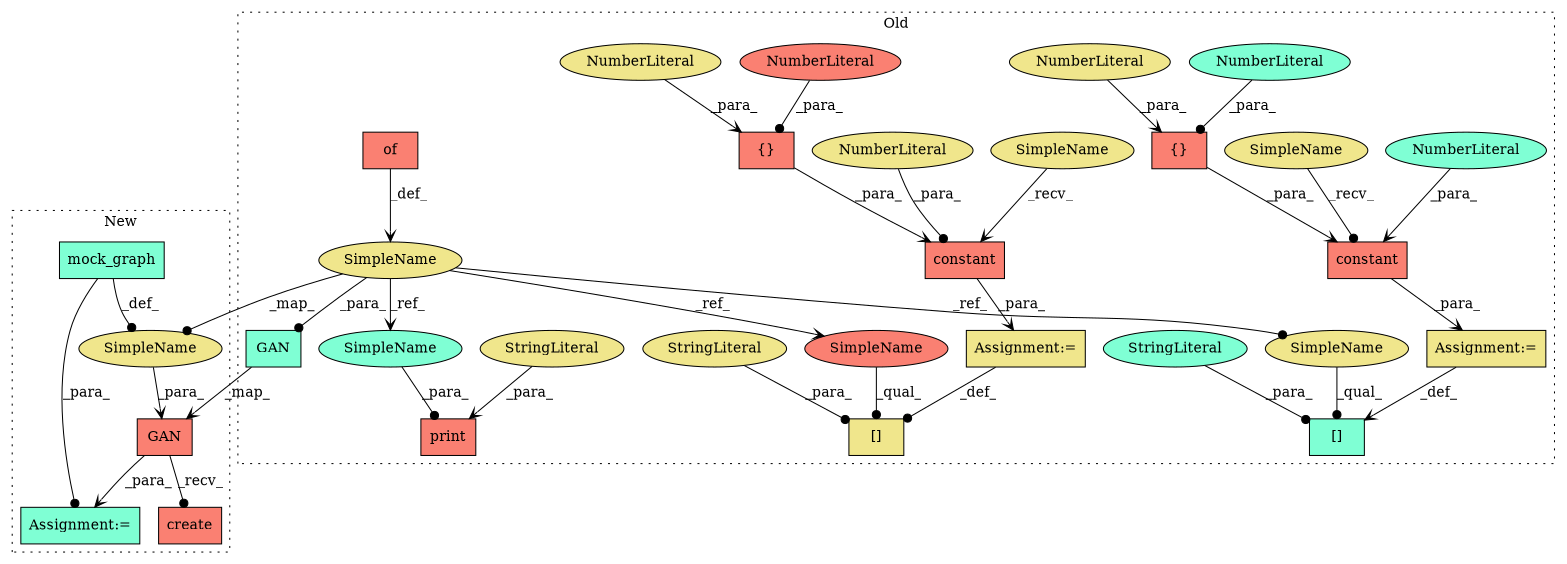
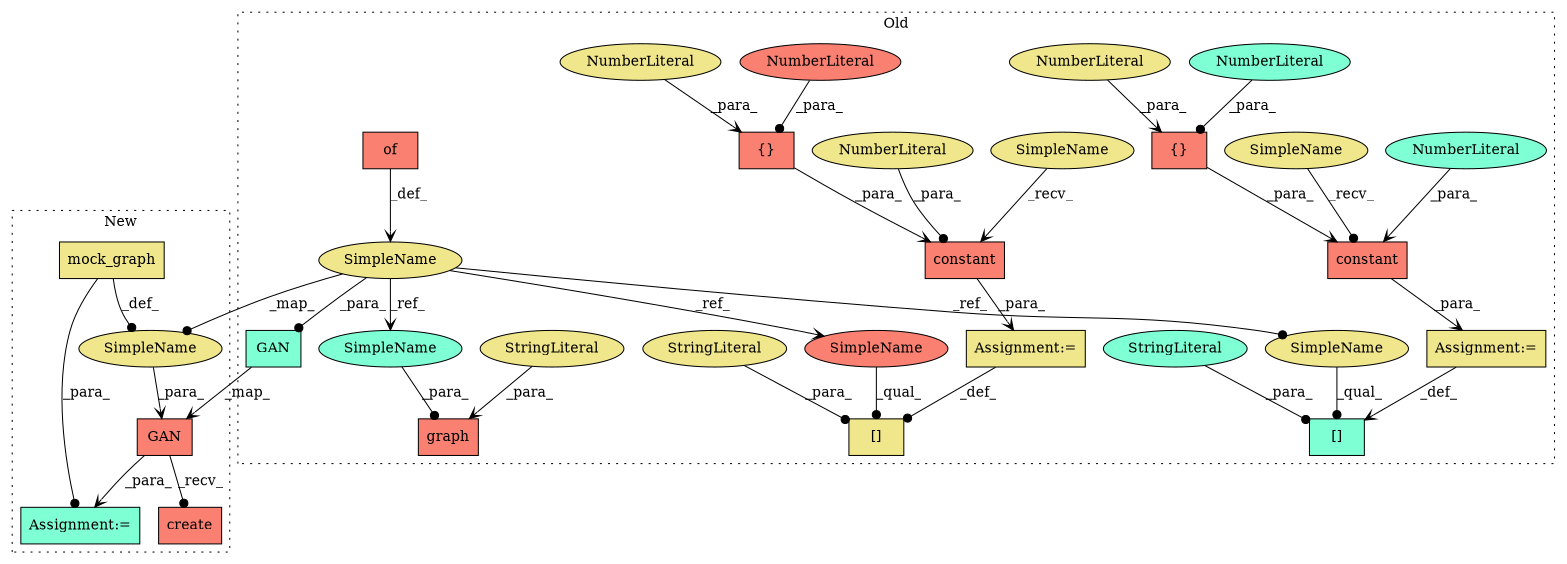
  digraph {
    node [a=32 fillcolor=khaki l=1 shape=ellipse style=filled]
    edge [arrowhead=vee]
    n1 [fillcolor=salmon l=4 label=of s=876 shape=box]
    n2 [a=2 l="6,1" label="[]" s="949,963" shape=box]
    n3 [a=4 fillcolor=salmon l="1,1" label="{}" s="996,1000" shape=box]
    n4 [a=34 fillcolor=salmon label=NumberLiteral s=997]
    n5 [a=2 fillcolor=aquamarine l="6,1" label="[]" s="888,902" shape=box]
    n6 [a=4 fillcolor=salmon l="1,1" label="{}" s="935,939" shape=box]
    n7 [a=34 fillcolor=aquamarine label=NumberLiteral s=938]
    n8 [a=34 label=NumberLiteral s=936]
    n9 [a=34 label=NumberLiteral s=999]
-   n10 [fillcolor=salmon l="6,1" label=print s="1010,1030" shape=box]
+   n10 [fillcolor=salmon l="6,1" label="graph" s="1010,1030" shape=box]
    n11 [fillcolor=salmon l="9,1" label=constant s="976,1001" shape=box]
    n12 [a=34 label=NumberLiteral s=985]
    n13 [fillcolor=salmon l="9,1" label=constant s="915,940" shape=box]
    n14 [a=34 fillcolor=aquamarine label=NumberLiteral s=924]
    n15 [a=42 l=5 label=SimpleName s=866]
    n16 [a=45 l=8 label=StringLiteral s=1016]
    n17 [a=45 fillcolor=aquamarine l=8 label=StringLiteral s=894]
    n18 [a=45 l=8 label=StringLiteral s=955]
    n19 [a=7 label="Assignment:=" s=903 shape=box]
    n20 [fillcolor=aquamarine l="4,1" label=GAN s="1065,1074" shape=box]
    n21 [a=7 label="Assignment:=" s=964 shape=box]
    n22 [a=42 l=10 label=SimpleName s=904]
    n23 [a=42 l=10 label=SimpleName s=965]
    n24 [a=42 fillcolor=aquamarine l=5 label=SimpleName s=1025]
    n25 [a=42 fillcolor=salmon l=5 label=SimpleName s=949]
    n26 [a=42 l=5 label=SimpleName s=888]
-   n27 [fillcolor=aquamarine l=12 label=mock_graph s=946 shape=box]
+   n27 [l=12 label=mock_graph s=946 shape=box]
    n28 [a=42 l=5 label=SimpleName s=940]
    n29 [fillcolor=salmon l=8 label=create s=1001 shape=box]
    n30 [fillcolor=salmon l="4,1" label=GAN s="979,988" shape=box]
    n31 [a=7 fillcolor=aquamarine label="Assignment:=" s=1021 shape=box]
    subgraph cluster_1 {
      label=Old
      style=dotted
      n1
      n2
      n3
      n4
      n5
      n6
      n7
      n8
      n9
      n10
      n11
      n12
      n13
      n14
      n15
      n16
      n17
      n18
      n19
      n20
      n21
      n22
      n23
      n24
      n25
      n26
    }
    subgraph cluster_2 {
      label=New
      style=dotted
      n27
      n28
      n29
      n30
      n31
    }
    n1 -> n15 [label=_def_]
    n3 -> n11 [label=_para_]
    n4 -> n3 [arrowhead=dot label=_para_]
    n6 -> n13 [label=_para_]
    n7 -> n6 [arrowhead=dot label=_para_]
    n8 -> n6 [label=_para_]
    n9 -> n3 [label=_para_]
    n11 -> n21 [label=_para_]
    n12 -> n11 [arrowhead=dot label=_para_]
    n13 -> n19 [label=_para_]
    n14 -> n13 [label=_para_]
    n15 -> n20 [arrowhead=dot label=_para_]
    n15 -> n24 [label=_ref_]
    n15 -> n25 [label=_ref_]
    n15 -> n26 [arrowhead=dot label=_ref_]
    n15 -> n28 [arrowhead=dot label=_map_]
    n16 -> n10 [label=_para_]
    n17 -> n5 [arrowhead=dot label=_para_]
    n18 -> n2 [arrowhead=dot label=_para_]
    n19 -> n5 [label=_def_]
    n20 -> n30 [label=_map_]
    n21 -> n2 [arrowhead=dot label=_def_]
    n22 -> n13 [arrowhead=dot label=_recv_]
    n23 -> n11 [label=_recv_]
    n24 -> n10 [arrowhead=dot label=_para_]
    n25 -> n2 [arrowhead=dot label=_qual_]
    n26 -> n5 [arrowhead=dot label=_qual_]
    n27 -> n28 [arrowhead=dot label=_def_]
    n27 -> n31 [arrowhead=dot label=_para_]
    n28 -> n30 [label=_para_]
    n30 -> n29 [arrowhead=dot label=_recv_]
    n30 -> n31 [label=_para_]
  }
